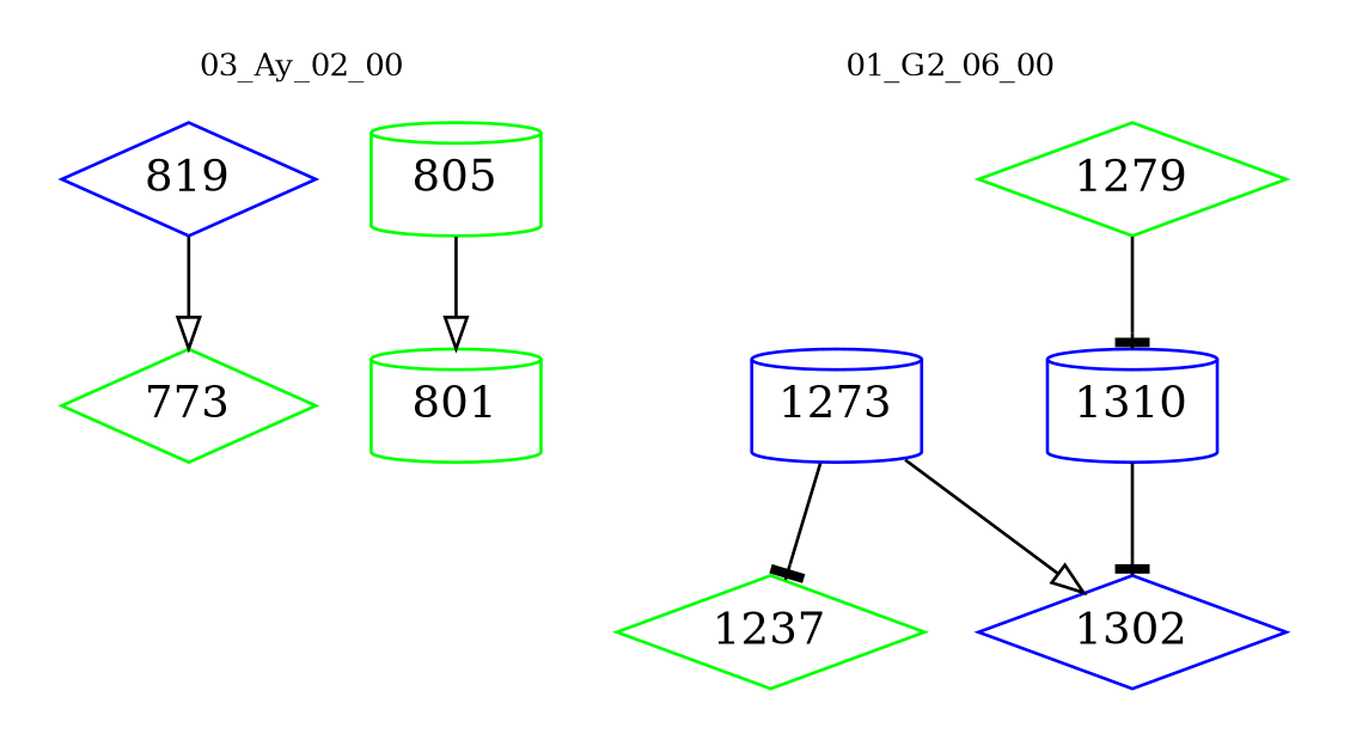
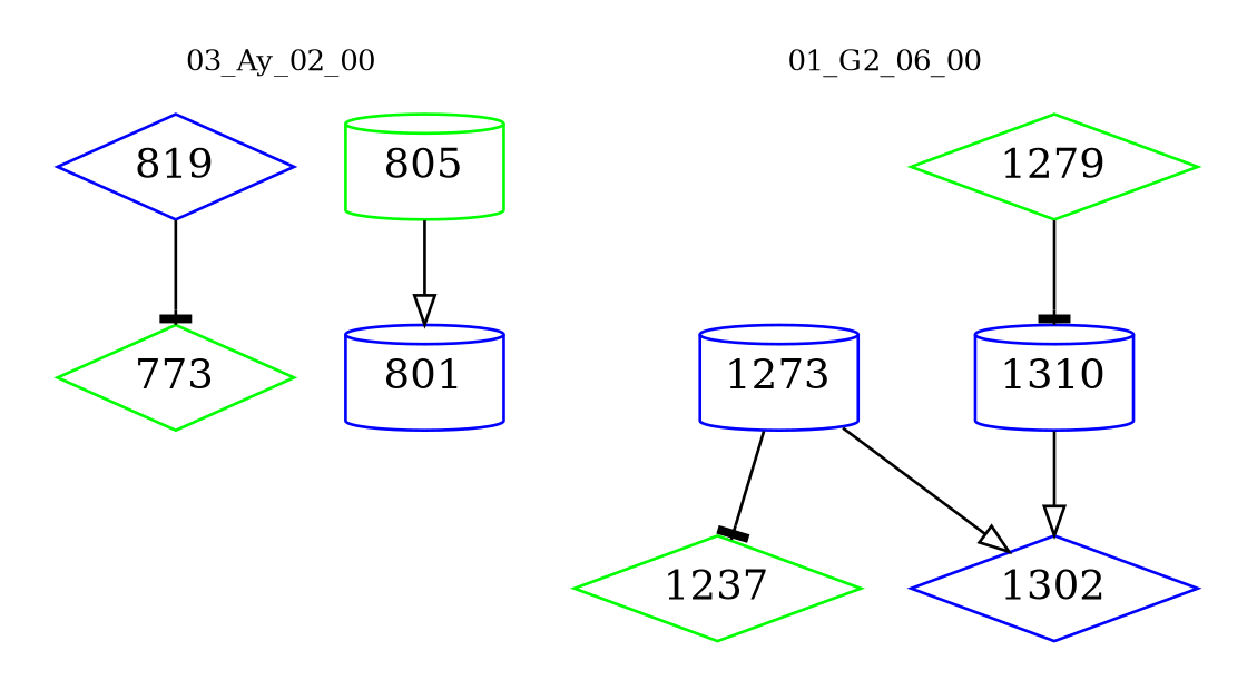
  digraph {
    node [color=blue shape=diamond]
    edge [arrowhead=onormal color=black]
    n1 [color=green label=805 shape=cylinder]
-   n2 [color=green label=801 shape=cylinder]
+   n2 [label=801 shape=cylinder]
    n3 [label=819]
    n4 [color=green label=773]
    n5 [color=green label=1279]
    n6 [label=1310 shape=cylinder]
    n7 [label=1302]
    n8 [label=1273 shape=cylinder]
    n9 [color=green label=1237]
    subgraph cluster_1 {
      color=white
      fontsize=10
      label="03_Ay_02_00"
      n1
      n2
      n3
      n4
    }
    subgraph cluster_2 {
      color=white
      fontsize=10
      label="01_G2_06_00"
      n5
      n6
      n7
      n8
      n9
    }
    n1 -> n2
-   n3 -> n4
+   n3 -> n4 [arrowhead=tee]
    n5 -> n6 [arrowhead=tee]
-   n6 -> n7 [arrowhead=tee]
+   n6 -> n7
    n8 -> n7
    n8 -> n9 [arrowhead=tee]
  }
